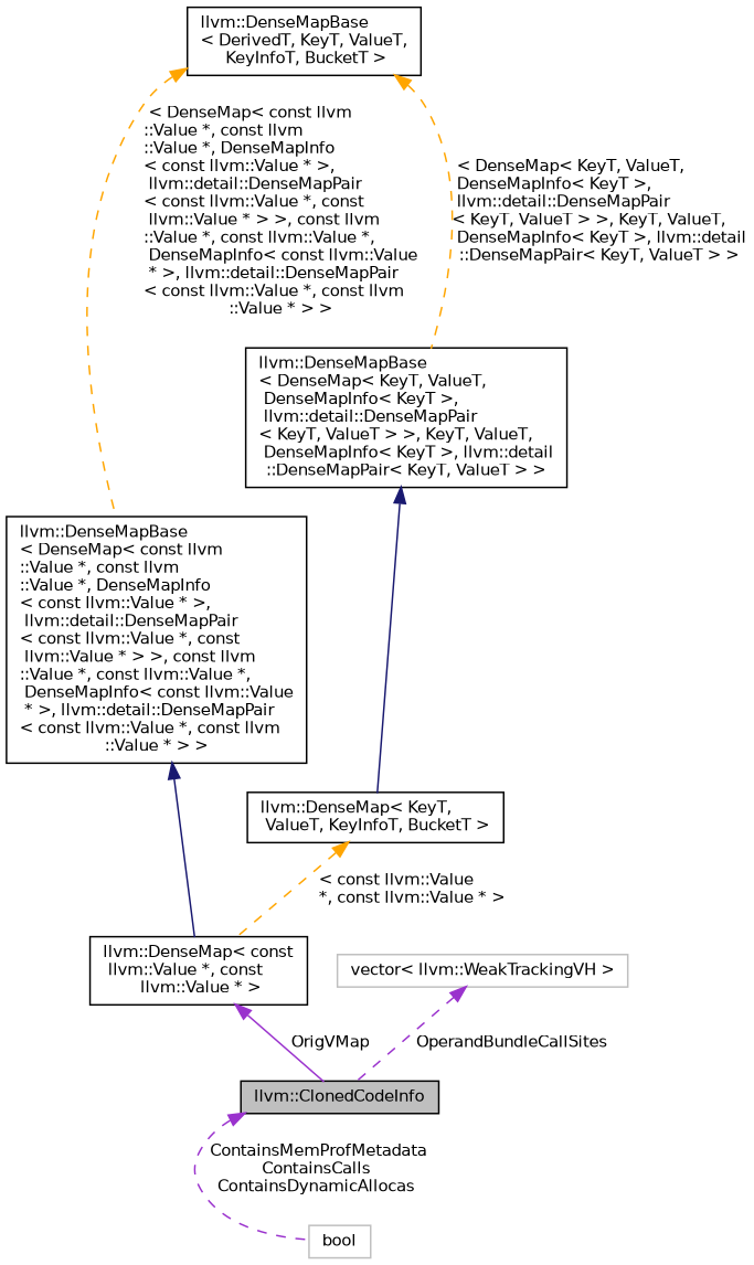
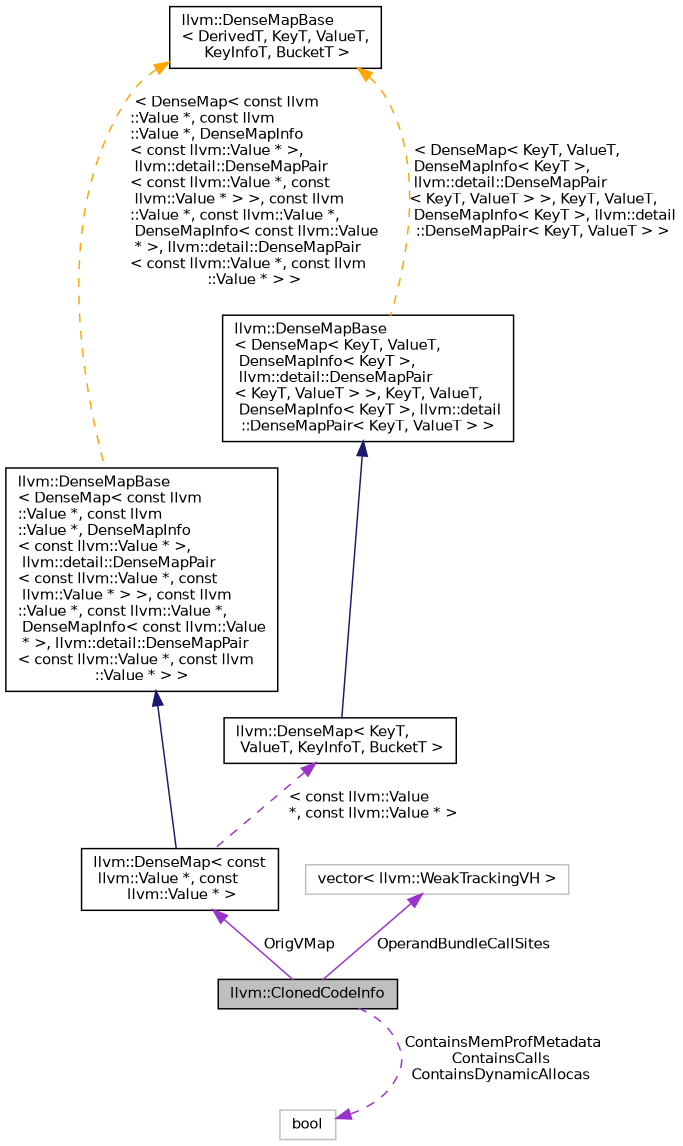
  digraph {
    rankdir=TB
    node [color=black fontname=Helvetica fontsize=10 shape=record]
    edge [color=darkorchid3 dir=back fontname=Helvetica fontsize=10 labelfontname=Helvetica labelfontsize=10 style=dashed]
    n1 [fillcolor=grey75 fontcolor=black height=0.2 label="llvm::ClonedCodeInfo" style=filled width=0.4]
    n2 [height=0.2 label="llvm::DenseMap\< const\l llvm::Value *, const\l llvm::Value * \>" width=0.4]
    n3 [height=0.2 label="llvm::DenseMapBase\l\< DenseMap\< const llvm\l::Value *, const llvm\l::Value *, DenseMapInfo\l\< const llvm::Value * \>,\l llvm::detail::DenseMapPair\l\< const llvm::Value *, const\l llvm::Value * \> \>, const llvm\l::Value *, const llvm::Value *,\l DenseMapInfo\< const llvm::Value\l * \>, llvm::detail::DenseMapPair\l\< const llvm::Value *, const llvm\l::Value * \> \>" width=0.4]
    n4 [height=0.2 label="llvm::DenseMapBase\l\< DerivedT, KeyT, ValueT,\l KeyInfoT, BucketT \>" width=0.4]
    n5 [height=0.2 label="llvm::DenseMapBase\l\< DenseMap\< KeyT, ValueT,\l DenseMapInfo\< KeyT \>,\l llvm::detail::DenseMapPair\l\< KeyT, ValueT \> \>, KeyT, ValueT,\l DenseMapInfo\< KeyT \>, llvm::detail\l::DenseMapPair\< KeyT, ValueT \> \>" width=0.4]
    n6 [height=0.2 label="llvm::DenseMap\< KeyT,\l ValueT, KeyInfoT, BucketT \>" width=0.4]
    n7 [color=grey75 height=0.2 label=bool width=0.4]
    n8 [color=grey75 height=0.2 label="vector\< llvm::WeakTrackingVH \>" width=0.4]
    n2 -> n1 [label=" OrigVMap" style=solid]
    n3 -> n2 [color=midnightblue style=solid]
    n4 -> n3 [color=orange label=" \< DenseMap\< const llvm\l::Value *, const llvm\l::Value *, DenseMapInfo\l\< const llvm::Value * \>,\l llvm::detail::DenseMapPair\l\< const llvm::Value *, const\l llvm::Value * \> \>, const llvm\l::Value *, const llvm::Value *,\l DenseMapInfo\< const llvm::Value\l * \>, llvm::detail::DenseMapPair\l\< const llvm::Value *, const llvm\l::Value * \> \>"]
    n4 -> n5 [color=orange label=" \< DenseMap\< KeyT, ValueT,\l DenseMapInfo\< KeyT \>,\l llvm::detail::DenseMapPair\l\< KeyT, ValueT \> \>, KeyT, ValueT,\l DenseMapInfo\< KeyT \>, llvm::detail\l::DenseMapPair\< KeyT, ValueT \> \>"]
    n5 -> n6 [color=midnightblue style=solid]
-   n6 -> n2 [color=orange label=" \< const llvm::Value\l *, const llvm::Value * \>"]
-   n1 -> n7 [label=" ContainsMemProfMetadata\nContainsCalls\nContainsDynamicAllocas"]
-   n8 -> n1 [label=" OperandBundleCallSites"]
+   n6 -> n2 [label=" \< const llvm::Value\l *, const llvm::Value * \>"]
+   n7 -> n1 [label=" ContainsMemProfMetadata\nContainsCalls\nContainsDynamicAllocas"]
+   n8 -> n1 [label=" OperandBundleCallSites" style=solid]
  }
